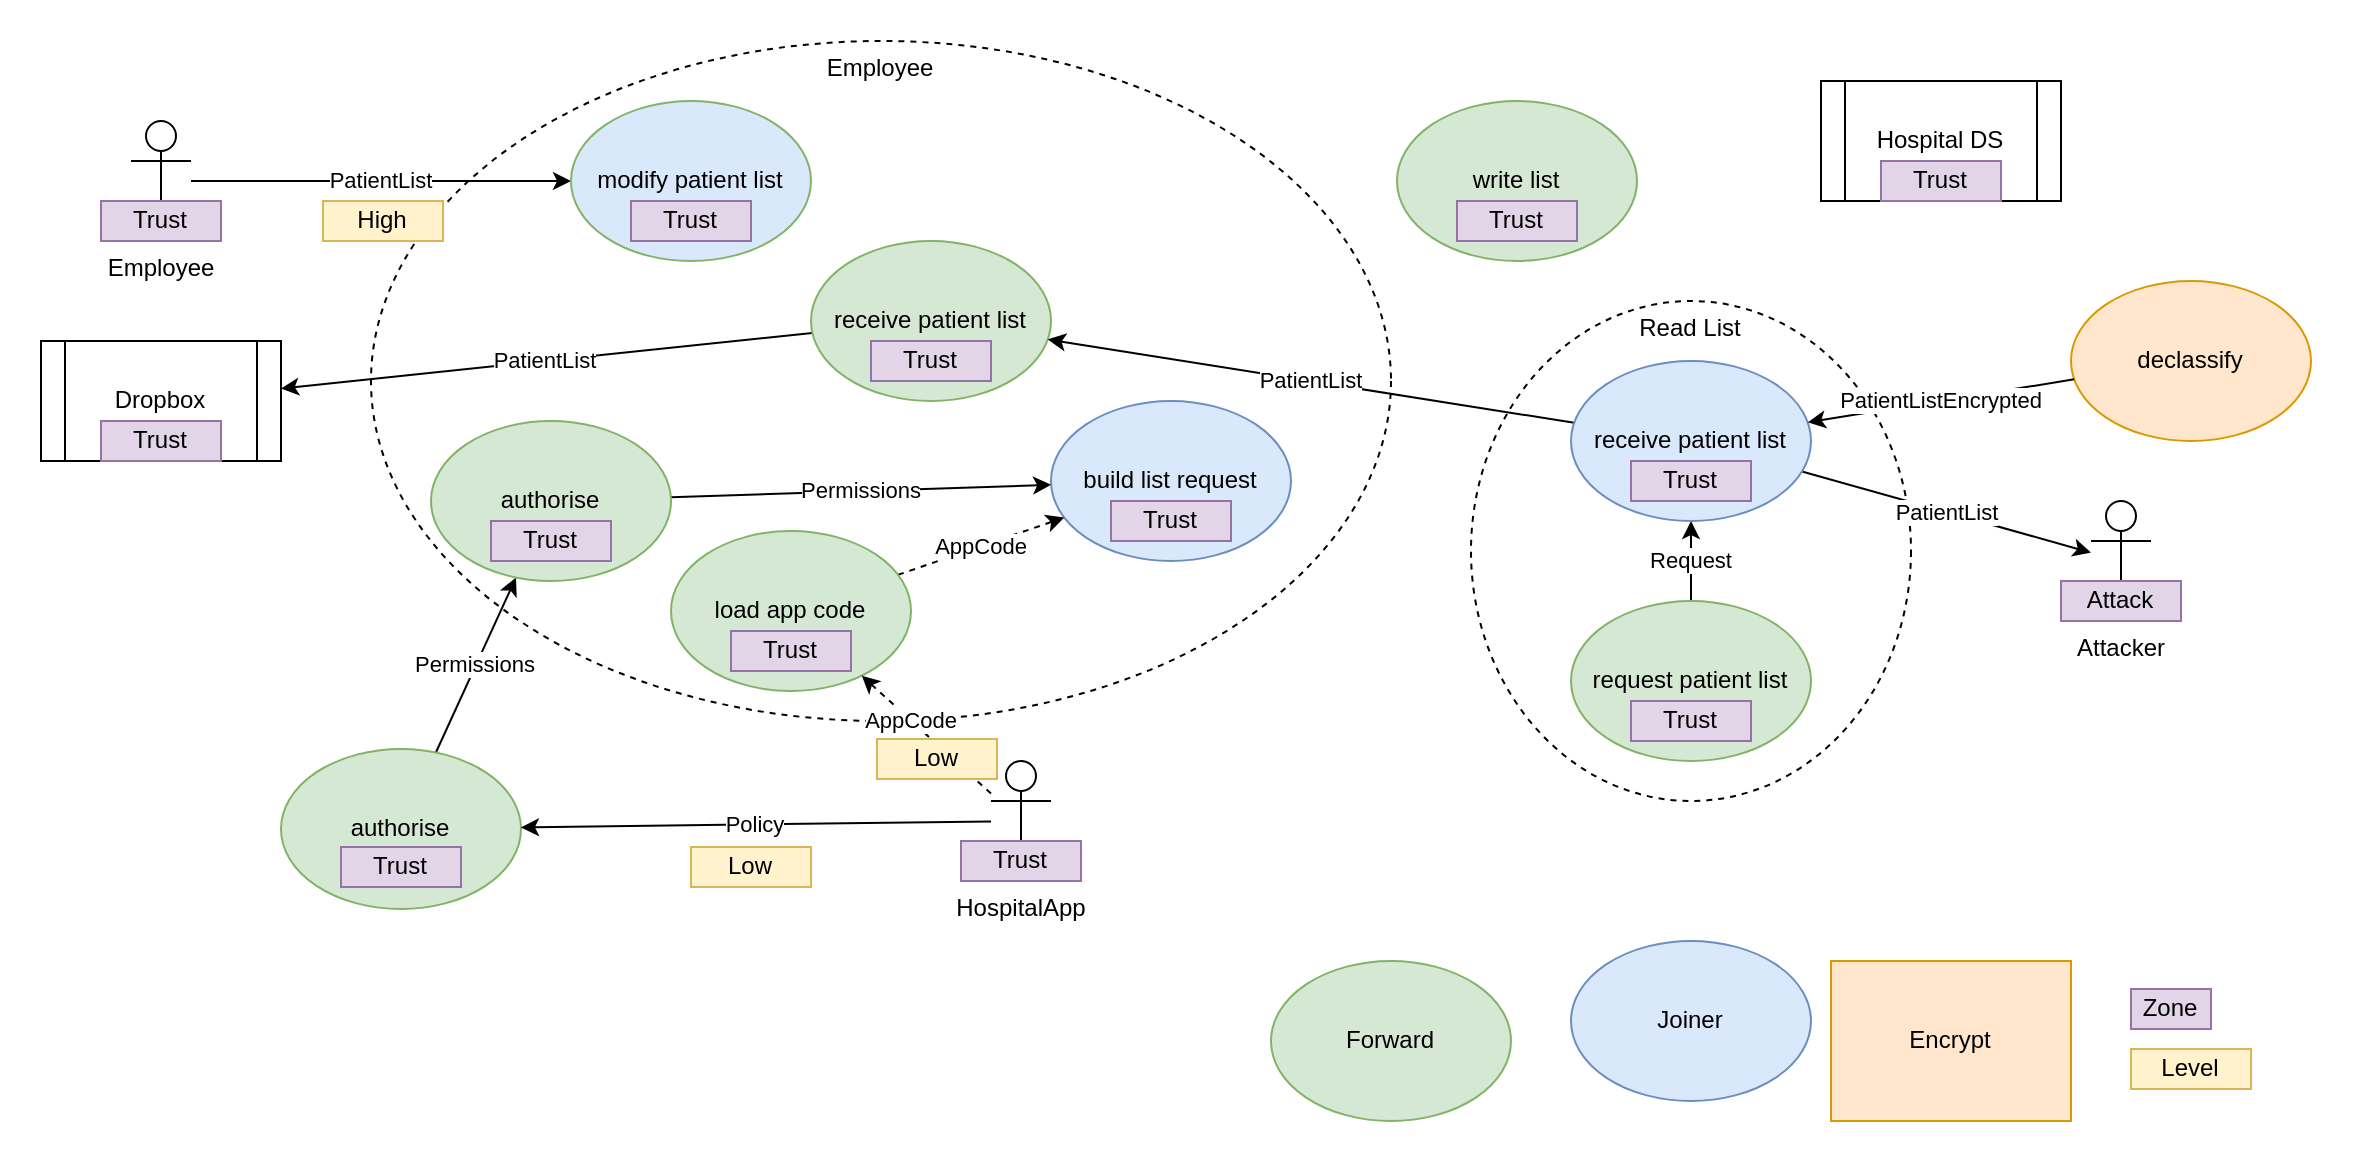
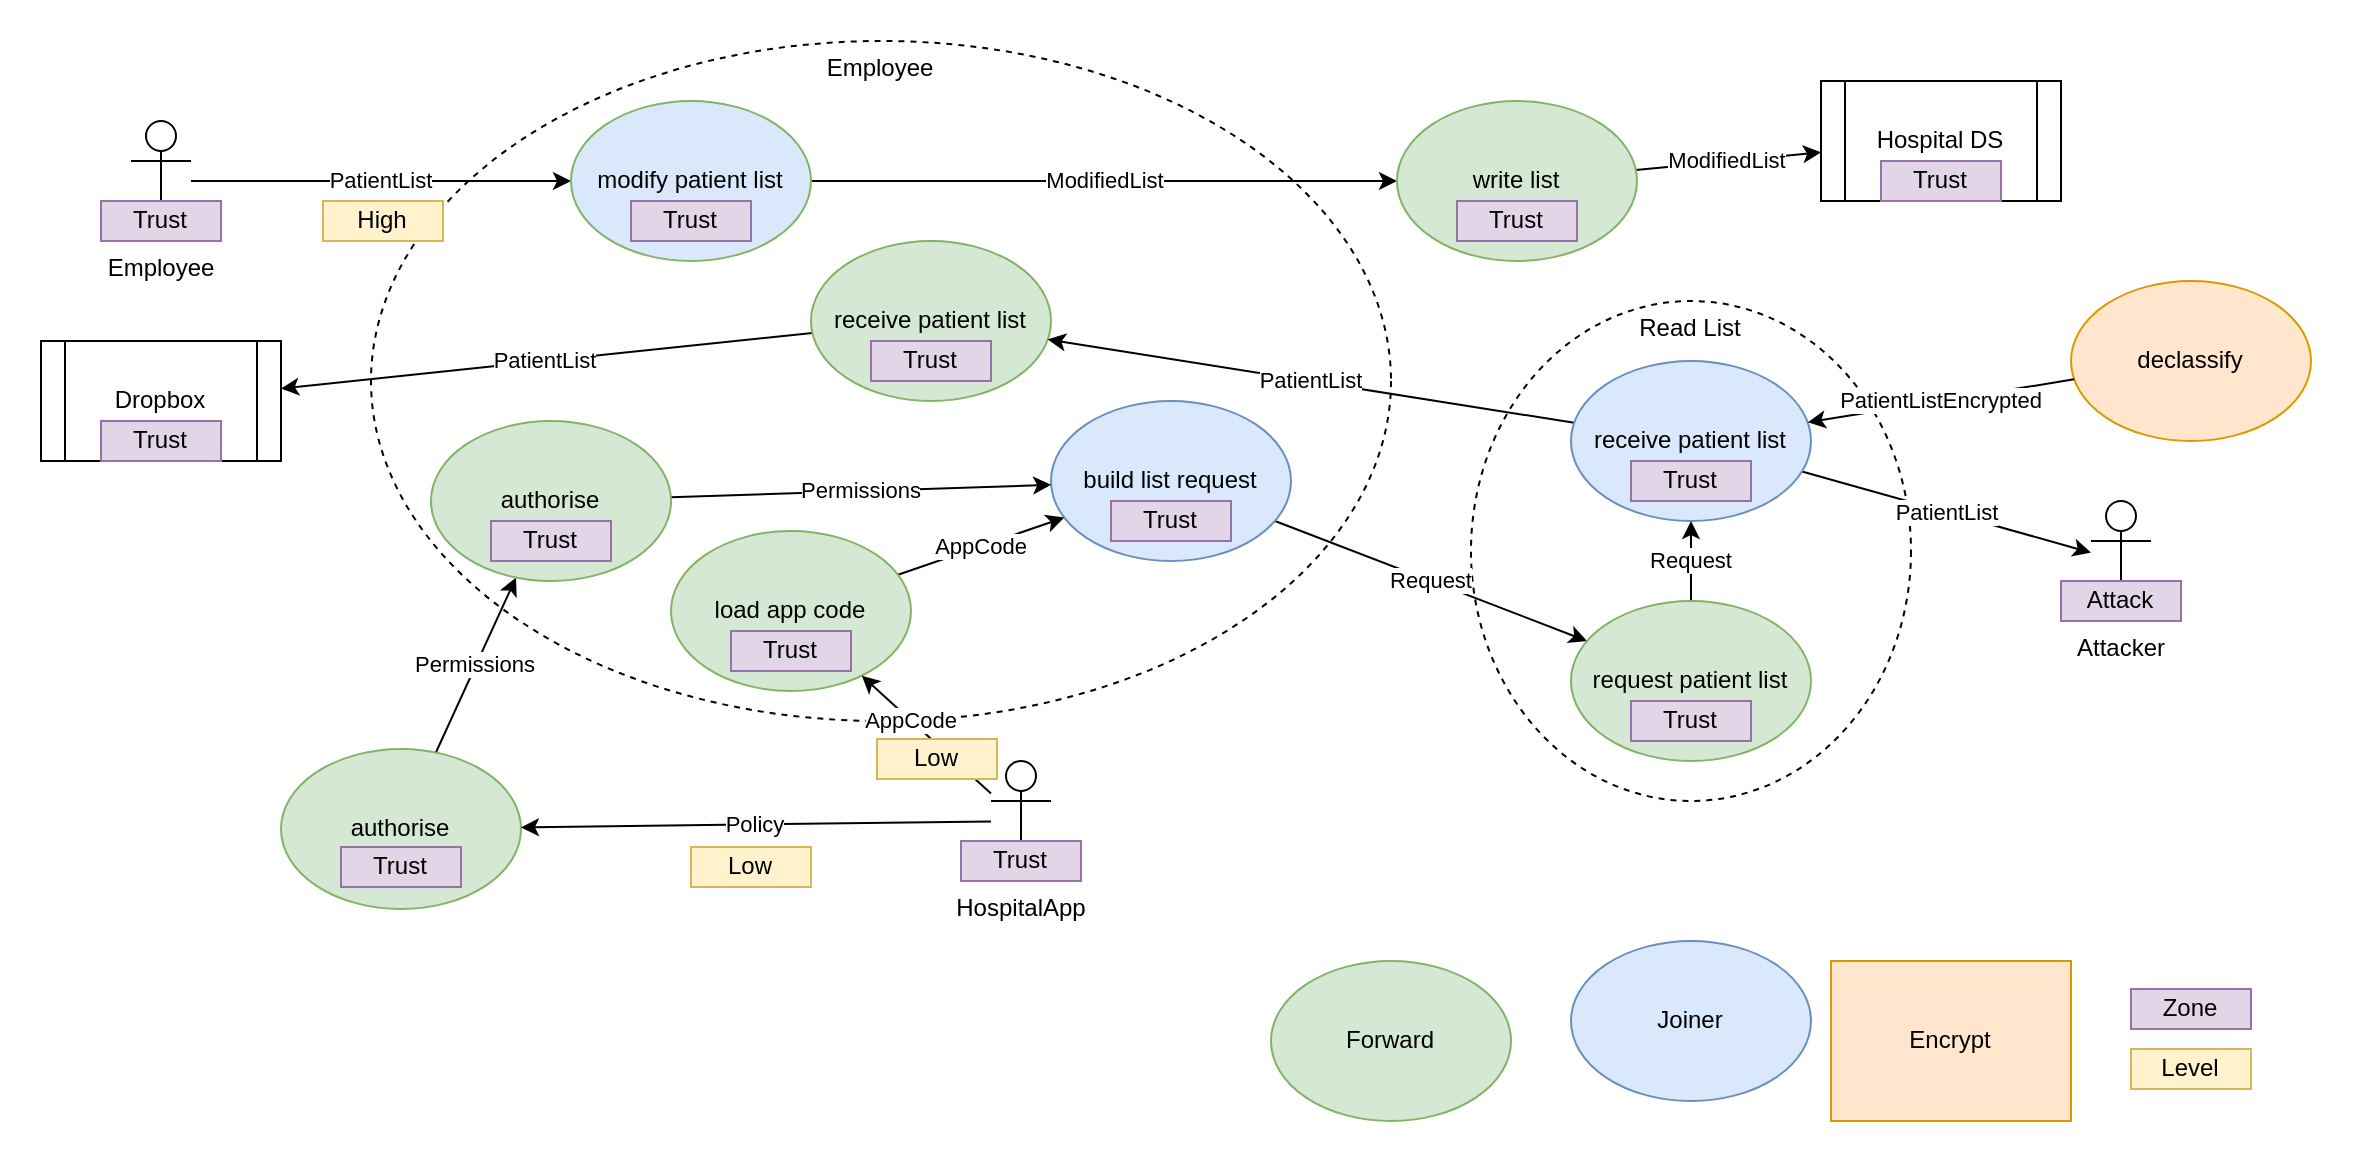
  <mxCell id="0" />
  <mxCell id="1" parent="0" />
  <mxCell id="2" value="Read List" style="ellipse;whiteSpace=wrap;html=1;verticalAlign=top;dashed=1;" vertex="1" parent="1"><mxGeometry x="735" y="150" width="220" height="250" as="geometry" /></mxCell>
  <mxCell id="3" value="Employee" style="ellipse;whiteSpace=wrap;html=1;verticalAlign=top;dashed=1;" vertex="1" parent="1"><mxGeometry x="185" y="20" width="510" height="340" as="geometry" /></mxCell>
  <mxCell id="4" value="PatientList" style="rounded=0;orthogonalLoop=1;jettySize=auto;html=1;" edge="1" parent="1" source="5" target="8"><mxGeometry relative="1" as="geometry" /></mxCell>
  <mxCell id="5" value="Employee" style="shape=umlActor;verticalLabelPosition=bottom;verticalAlign=top;html=1;outlineConnect=0;" vertex="1" parent="1"><mxGeometry x="65" y="60" width="30" height="60" as="geometry" /></mxCell>
  <mxCell id="6" value="Dropbox" style="shape=process;whiteSpace=wrap;html=1;backgroundOutline=1;" vertex="1" parent="1"><mxGeometry x="20" y="170" width="120" height="60" as="geometry" /></mxCell>
+ <mxCell id="7" value="ModifiedList" style="edgeStyle=none;rounded=0;orthogonalLoop=1;jettySize=auto;html=1;" edge="1" parent="1" source="8" target="20"><mxGeometry relative="1" as="geometry" /></mxCell>
  <mxCell id="8" value="modify patient list" style="ellipse;whiteSpace=wrap;html=1;fillColor=#dae8fc;strokeColor=#82b366;" vertex="1" parent="1"><mxGeometry x="285" y="50" width="120" height="80" as="geometry" /></mxCell>
  <mxCell id="9" value="PatientList" style="edgeStyle=none;rounded=0;orthogonalLoop=1;jettySize=auto;html=1;" edge="1" parent="1" source="10" target="6"><mxGeometry relative="1" as="geometry" /></mxCell>
  <mxCell id="10" value="receive patient list" style="ellipse;whiteSpace=wrap;html=1;fillColor=#d5e8d4;strokeColor=#82b366;" vertex="1" parent="1"><mxGeometry x="405" y="120" width="120" height="80" as="geometry" /></mxCell>
+ <mxCell id="11" value="Request" style="edgeStyle=none;rounded=0;orthogonalLoop=1;jettySize=auto;html=1;" edge="1" parent="1" source="12" target="23"><mxGeometry relative="1" as="geometry" /></mxCell>
  <mxCell id="12" value="build list request" style="ellipse;whiteSpace=wrap;html=1;fillColor=#dae8fc;strokeColor=#6c8ebf;" vertex="1" parent="1"><mxGeometry x="525" y="200" width="120" height="80" as="geometry" /></mxCell>
- <mxCell id="13" value="AppCode" style="edgeStyle=none;rounded=0;orthogonalLoop=1;jettySize=auto;html=1;dashed=1;" edge="1" parent="1" source="14" target="12"><mxGeometry relative="1" as="geometry" /></mxCell>
+ <mxCell id="13" value="AppCode" style="edgeStyle=none;rounded=0;orthogonalLoop=1;jettySize=auto;html=1;" edge="1" parent="1" source="14" target="12"><mxGeometry relative="1" as="geometry" /></mxCell>
  <mxCell id="14" value="load app code" style="ellipse;whiteSpace=wrap;html=1;fillColor=#d5e8d4;strokeColor=#82b366;" vertex="1" parent="1"><mxGeometry x="335" y="265" width="120" height="80" as="geometry" /></mxCell>
  <mxCell id="15" value="Permissions" style="edgeStyle=none;rounded=0;orthogonalLoop=1;jettySize=auto;html=1;" edge="1" parent="1" source="16" target="18"><mxGeometry relative="1" as="geometry" /></mxCell>
  <mxCell id="16" value="authorise" style="ellipse;whiteSpace=wrap;html=1;fillColor=#d5e8d4;strokeColor=#82b366;" vertex="1" parent="1"><mxGeometry x="140" y="374" width="120" height="80" as="geometry" /></mxCell>
  <mxCell id="17" value="Permissions" style="edgeStyle=none;rounded=0;orthogonalLoop=1;jettySize=auto;html=1;" edge="1" parent="1" source="18" target="12"><mxGeometry relative="1" as="geometry" /></mxCell>
  <mxCell id="18" value="authorise" style="ellipse;whiteSpace=wrap;html=1;fillColor=#d5e8d4;strokeColor=#82b366;" vertex="1" parent="1"><mxGeometry x="215" y="210" width="120" height="80" as="geometry" /></mxCell>
+ <mxCell id="19" value="ModifiedList" style="edgeStyle=none;rounded=0;orthogonalLoop=1;jettySize=auto;html=1;" edge="1" parent="1" source="20" target="21"><mxGeometry relative="1" as="geometry" /></mxCell>
  <mxCell id="20" value="write list" style="ellipse;whiteSpace=wrap;html=1;fillColor=#d5e8d4;strokeColor=#82b366;" vertex="1" parent="1"><mxGeometry x="698" y="50" width="120" height="80" as="geometry" /></mxCell>
  <mxCell id="21" value="Hospital DS" style="shape=process;whiteSpace=wrap;html=1;backgroundOutline=1;" vertex="1" parent="1"><mxGeometry x="910" y="40" width="120" height="60" as="geometry" /></mxCell>
  <mxCell id="22" value="Request" style="edgeStyle=none;rounded=0;orthogonalLoop=1;jettySize=auto;html=1;" edge="1" parent="1" source="23" target="26"><mxGeometry relative="1" as="geometry"><mxPoint x="1105" y="400" as="sourcePoint" /><mxPoint x="1025" y="380" as="targetPoint" /></mxGeometry></mxCell>
  <mxCell id="23" value="request patient list" style="ellipse;whiteSpace=wrap;html=1;fillColor=#d5e8d4;strokeColor=#82b366;" vertex="1" parent="1"><mxGeometry x="785" y="300" width="120" height="80" as="geometry" /></mxCell>
  <mxCell id="24" value="PatientList" style="edgeStyle=none;rounded=0;orthogonalLoop=1;jettySize=auto;html=1;" edge="1" parent="1" source="26" target="10"><mxGeometry relative="1" as="geometry"><Array as="points" /></mxGeometry></mxCell>
  <mxCell id="25" value="PatientList" style="edgeStyle=none;rounded=0;orthogonalLoop=1;jettySize=auto;html=1;" edge="1" parent="1" source="26" target="27"><mxGeometry relative="1" as="geometry" /></mxCell>
  <mxCell id="26" value="receive patient list" style="ellipse;whiteSpace=wrap;html=1;fillColor=#dae8fc;strokeColor=#6c8ebf;" vertex="1" parent="1"><mxGeometry x="785" y="180" width="120" height="80" as="geometry" /></mxCell>
  <mxCell id="27" value="Attacker" style="shape=umlActor;verticalLabelPosition=bottom;verticalAlign=top;html=1;outlineConnect=0;" vertex="1" parent="1"><mxGeometry x="1045" y="250" width="30" height="60" as="geometry" /></mxCell>
- <mxCell id="28" value="AppCode" style="edgeStyle=none;rounded=0;orthogonalLoop=1;jettySize=auto;html=1;dashed=1;" edge="1" parent="1" source="30" target="14"><mxGeometry x="0.235" relative="1" as="geometry"><mxPoint as="offset" /></mxGeometry></mxCell>
+ <mxCell id="28" value="AppCode" style="edgeStyle=none;rounded=0;orthogonalLoop=1;jettySize=auto;html=1;" edge="1" parent="1" source="30" target="14"><mxGeometry x="0.235" relative="1" as="geometry"><mxPoint as="offset" /></mxGeometry></mxCell>
  <mxCell id="29" value="Policy" style="edgeStyle=none;rounded=0;orthogonalLoop=1;jettySize=auto;html=1;" edge="1" parent="1" source="30" target="16"><mxGeometry relative="1" as="geometry" /></mxCell>
  <mxCell id="30" value="HospitalApp" style="shape=umlActor;verticalLabelPosition=bottom;verticalAlign=top;html=1;outlineConnect=0;" vertex="1" parent="1"><mxGeometry x="495" y="380" width="30" height="60" as="geometry" /></mxCell>
  <mxCell id="31" value="Forward" style="ellipse;whiteSpace=wrap;html=1;fillColor=#d5e8d4;strokeColor=#82b366;" vertex="1" parent="1"><mxGeometry x="635" y="480" width="120" height="80" as="geometry" /></mxCell>
  <mxCell id="32" value="Joiner" style="ellipse;whiteSpace=wrap;html=1;fillColor=#dae8fc;strokeColor=#6c8ebf;" vertex="1" parent="1"><mxGeometry x="785" y="470" width="120" height="80" as="geometry" /></mxCell>
  <mxCell id="33" value="Encrypt" style="whiteSpace=wrap;html=1;fillColor=#ffe6cc;strokeColor=#d79b00;rounded=0;" vertex="1" parent="1"><mxGeometry x="915" y="480" width="120" height="80" as="geometry" /></mxCell>
- <mxCell id="34" value="Zone" style="text;html=1;strokeColor=#9673a6;fillColor=#e1d5e7;align=center;verticalAlign=middle;whiteSpace=wrap;rounded=0;" vertex="1" parent="1"><mxGeometry x="1065" y="494" width="40" height="20" as="geometry" /></mxCell>
+ <mxCell id="34" value="Zone" style="text;html=1;strokeColor=#9673a6;fillColor=#e1d5e7;align=center;verticalAlign=middle;whiteSpace=wrap;rounded=0;" vertex="1" parent="1"><mxGeometry x="1065" y="494" width="60" height="20" as="geometry" /></mxCell>
  <mxCell id="35" value="Level" style="text;html=1;strokeColor=#d6b656;fillColor=#fff2cc;align=center;verticalAlign=middle;whiteSpace=wrap;rounded=0;" vertex="1" parent="1"><mxGeometry x="1065" y="524" width="60" height="20" as="geometry" /></mxCell>
  <mxCell id="36" value="Trust" style="text;html=1;strokeColor=#9673a6;fillColor=#e1d5e7;align=center;verticalAlign=middle;whiteSpace=wrap;rounded=0;" vertex="1" parent="1"><mxGeometry x="50" y="100" width="60" height="20" as="geometry" /></mxCell>
  <mxCell id="37" value="Trust" style="text;html=1;strokeColor=#9673a6;fillColor=#e1d5e7;align=center;verticalAlign=middle;whiteSpace=wrap;rounded=0;" vertex="1" parent="1"><mxGeometry x="50" y="210" width="60" height="20" as="geometry" /></mxCell>
  <mxCell id="38" value="Trust" style="text;html=1;strokeColor=#9673a6;fillColor=#e1d5e7;align=center;verticalAlign=middle;whiteSpace=wrap;rounded=0;" vertex="1" parent="1"><mxGeometry x="940" y="80" width="60" height="20" as="geometry" /></mxCell>
  <mxCell id="39" value="Trust" style="text;html=1;strokeColor=#9673a6;fillColor=#e1d5e7;align=center;verticalAlign=middle;whiteSpace=wrap;rounded=0;" vertex="1" parent="1"><mxGeometry x="480" y="420" width="60" height="20" as="geometry" /></mxCell>
  <mxCell id="40" value="Attack" style="text;html=1;strokeColor=#9673a6;fillColor=#e1d5e7;align=center;verticalAlign=middle;whiteSpace=wrap;rounded=0;" vertex="1" parent="1"><mxGeometry x="1030" y="290" width="60" height="20" as="geometry" /></mxCell>
  <mxCell id="41" value="Trust" style="text;html=1;strokeColor=#9673a6;fillColor=#e1d5e7;align=center;verticalAlign=middle;whiteSpace=wrap;rounded=0;" vertex="1" parent="1"><mxGeometry x="728" y="100" width="60" height="20" as="geometry" /></mxCell>
  <mxCell id="42" value="Trust" style="text;html=1;strokeColor=#9673a6;fillColor=#e1d5e7;align=center;verticalAlign=middle;whiteSpace=wrap;rounded=0;" vertex="1" parent="1"><mxGeometry x="815" y="230" width="60" height="20" as="geometry" /></mxCell>
  <mxCell id="43" value="Trust" style="text;html=1;strokeColor=#9673a6;fillColor=#e1d5e7;align=center;verticalAlign=middle;whiteSpace=wrap;rounded=0;" vertex="1" parent="1"><mxGeometry x="815" y="350" width="60" height="20" as="geometry" /></mxCell>
  <mxCell id="44" value="Trust" style="text;html=1;strokeColor=#9673a6;fillColor=#e1d5e7;align=center;verticalAlign=middle;whiteSpace=wrap;rounded=0;" vertex="1" parent="1"><mxGeometry x="315" y="100" width="60" height="20" as="geometry" /></mxCell>
  <mxCell id="45" value="Trust" style="text;html=1;strokeColor=#9673a6;fillColor=#e1d5e7;align=center;verticalAlign=middle;whiteSpace=wrap;rounded=0;" vertex="1" parent="1"><mxGeometry x="435" y="170" width="60" height="20" as="geometry" /></mxCell>
  <mxCell id="46" value="Trust" style="text;html=1;strokeColor=#9673a6;fillColor=#e1d5e7;align=center;verticalAlign=middle;whiteSpace=wrap;rounded=0;" vertex="1" parent="1"><mxGeometry x="555" y="250" width="60" height="20" as="geometry" /></mxCell>
  <mxCell id="47" value="Trust" style="text;html=1;strokeColor=#9673a6;fillColor=#e1d5e7;align=center;verticalAlign=middle;whiteSpace=wrap;rounded=0;" vertex="1" parent="1"><mxGeometry x="365" y="315" width="60" height="20" as="geometry" /></mxCell>
  <mxCell id="48" value="Trust" style="text;html=1;strokeColor=#9673a6;fillColor=#e1d5e7;align=center;verticalAlign=middle;whiteSpace=wrap;rounded=0;" vertex="1" parent="1"><mxGeometry x="245" y="260" width="60" height="20" as="geometry" /></mxCell>
  <mxCell id="49" value="Trust" style="text;html=1;strokeColor=#9673a6;fillColor=#e1d5e7;align=center;verticalAlign=middle;whiteSpace=wrap;rounded=0;" vertex="1" parent="1"><mxGeometry x="170" y="423" width="60" height="20" as="geometry" /></mxCell>
  <mxCell id="50" value="Low" style="text;html=1;strokeColor=#d6b656;fillColor=#fff2cc;align=center;verticalAlign=middle;whiteSpace=wrap;rounded=0;" vertex="1" parent="1"><mxGeometry x="345" y="423" width="60" height="20" as="geometry" /></mxCell>
  <mxCell id="51" value="Low" style="text;html=1;strokeColor=#d6b656;fillColor=#fff2cc;align=center;verticalAlign=middle;whiteSpace=wrap;rounded=0;" vertex="1" parent="1"><mxGeometry x="438" y="369" width="60" height="20" as="geometry" /></mxCell>
  <mxCell id="52" value="High" style="text;html=1;strokeColor=#d6b656;fillColor=#fff2cc;align=center;verticalAlign=middle;whiteSpace=wrap;rounded=0;" vertex="1" parent="1"><mxGeometry x="161" y="100" width="60" height="20" as="geometry" /></mxCell>
  <mxCell id="53" value="declassify" style="ellipse;whiteSpace=wrap;html=1;fillColor=#ffe6cc;strokeColor=#d79b00;" vertex="1" parent="1"><mxGeometry x="1035" y="140" width="120" height="80" as="geometry" /></mxCell>
  <mxCell id="54" value="PatientListEncrypted" style="edgeStyle=none;rounded=0;orthogonalLoop=1;jettySize=auto;html=1;" edge="1" parent="1" source="53" target="26"><mxGeometry relative="1" as="geometry"><mxPoint x="855" y="20" as="sourcePoint" /><mxPoint x="1003.974" y="67.947" as="targetPoint" /><Array as="points" /></mxGeometry></mxCell>
